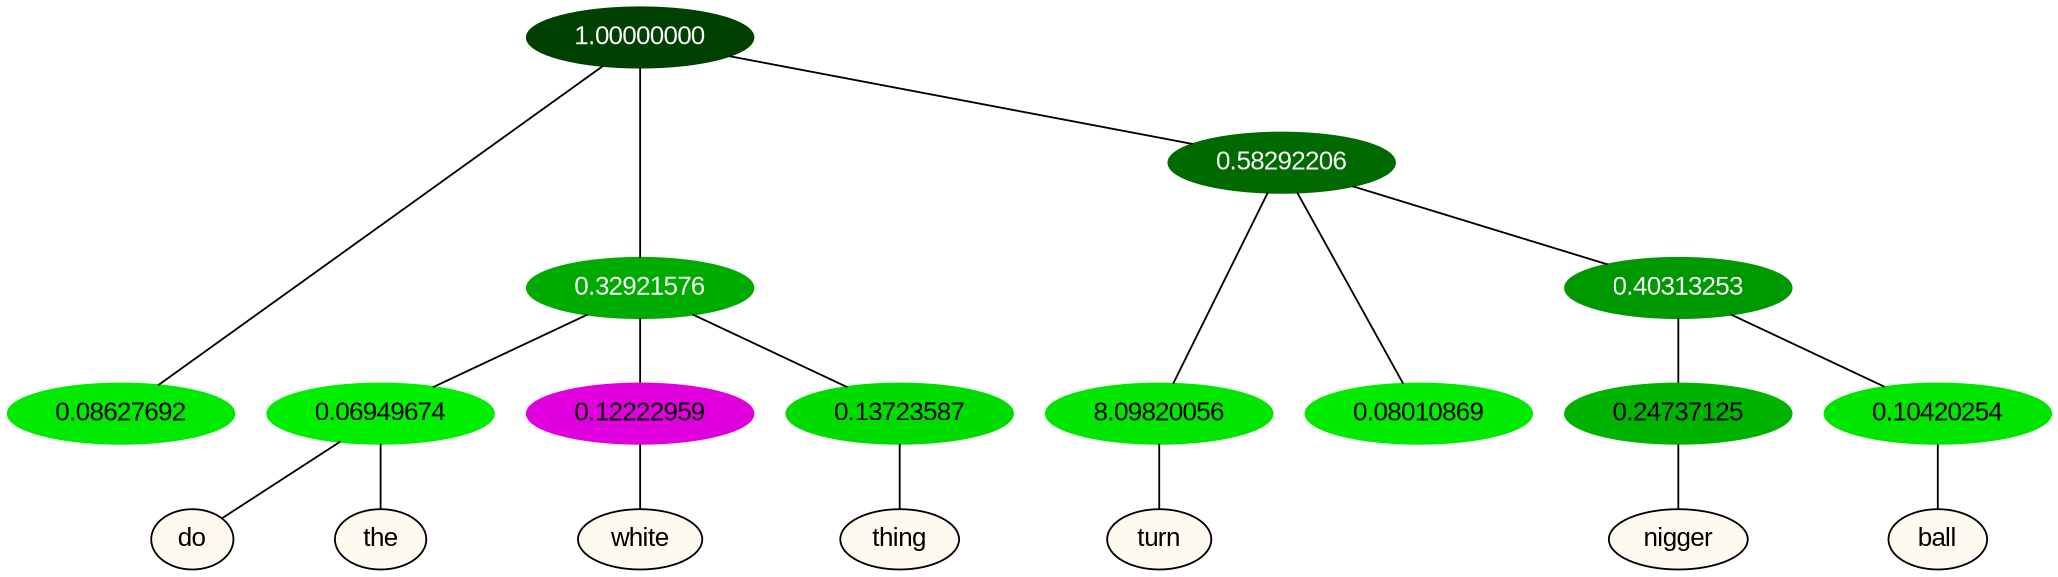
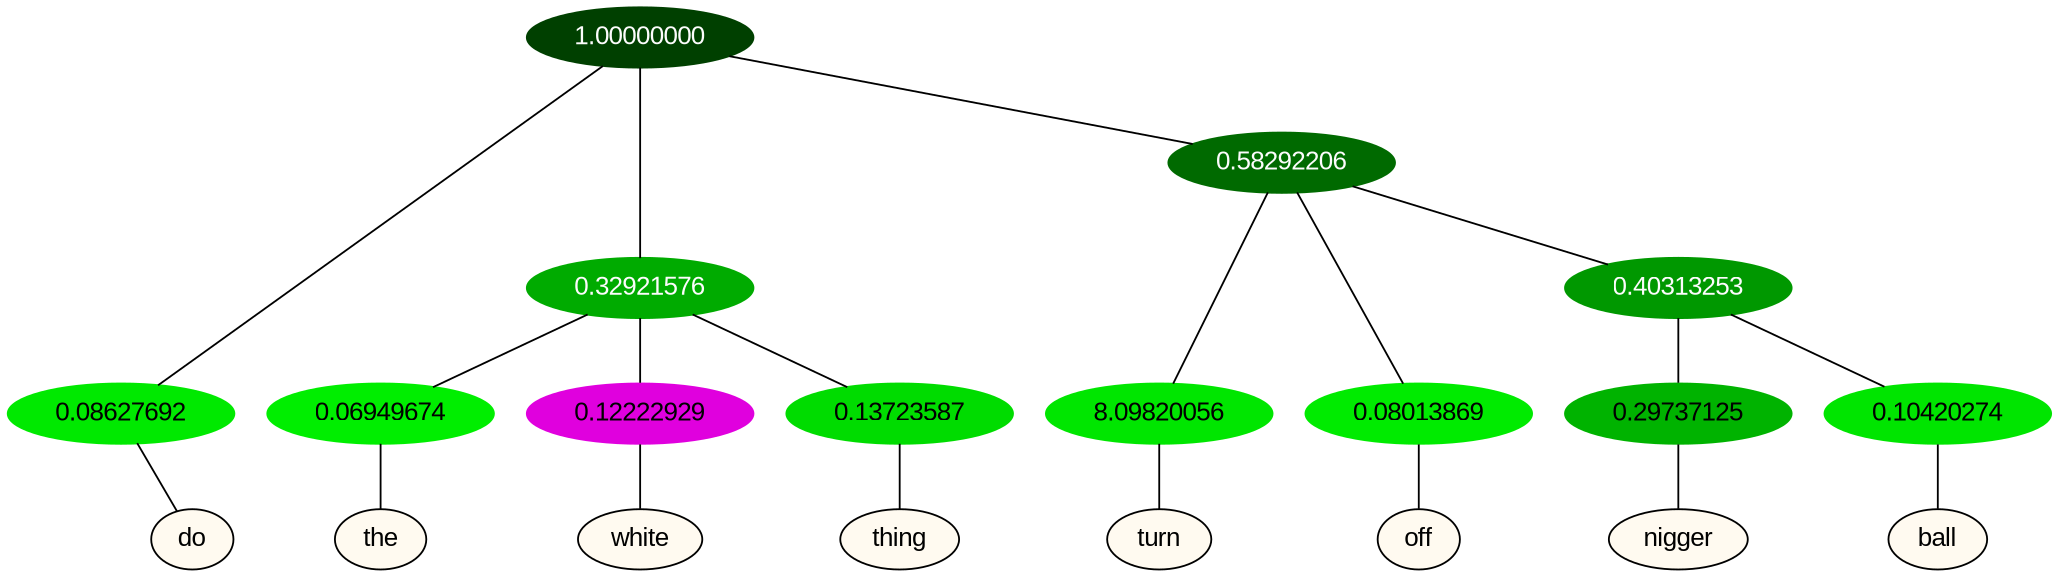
  graph {
    fontname="Liberation Sans"
    node [color=black fontname="Liberation Sans" format=png nodesep=0.001 ordering=out overlap_scaling=0.01 ranksep=0.001 style=filled]
    edge [fontname="Liberation Sans"]
    n1 [fillcolor=floralwhite height=0.15 label=do style="filled,solid" width=0.15]
    n2 [fillcolor=floralwhite height=0.15 label=the style="filled,solid" width=0.15]
    n3 [fillcolor=floralwhite height=0.15 label=white style="filled,solid" width=0.15]
    n4 [fillcolor=floralwhite height=0.15 label=thing style="filled,solid" width=0.15]
    n5 [fillcolor=floralwhite height=0.15 label=turn style="filled,solid" width=0.15]
    n6 [fillcolor=floralwhite height=0.15 label=nigger style="filled,solid" width=0.15]
    n7 [fillcolor=floralwhite height=0.15 label=ball style="filled,solid" width=0.15]
+   n8 [fillcolor=floralwhite height=0.15 label=off style="filled,solid" width=0.15]
    n9 [color="0.334 1.000 0.914" fontcolor=black height=0.15 label=0.08627692 width=0.15]
    n10 [color="0.334 1.000 0.931" fontcolor=black height=0.15 label=0.06949674 width=0.15]
-   n11 [color="0.835 1.000 0.878" fontcolor=black height=0.15 label=0.12222959 width=0.15]
+   n11 [color="0.835 1.000 0.878" fontcolor=black height=0.15 label=0.12222929 width=0.15]
    n12 [color="0.334 1.000 0.863" fontcolor=black height=0.15 label=0.13723587 width=0.15]
    n13 [color="0.334 1.000 0.902" fontcolor=black height=0.15 label=8.09820056 width=0.15]
-   n14 [color="0.334 1.000 0.703" fontcolor=black height=0.15 label=0.24737125 width=0.15]
-   n15 [color="0.334 1.000 0.896" fontcolor=black height=0.15 label=0.10420254 width=0.15]
-   n16 [color="0.334 1.000 0.920" fontcolor=black height=0.15 label=0.08010869 width=0.15]
+   n14 [color="0.334 1.000 0.703" fontcolor=black height=0.15 label=0.29737125 width=0.15]
+   n15 [color="0.334 1.000 0.896" fontcolor=black height=0.15 label=0.10420274 width=0.15]
+   n16 [color="0.334 1.000 0.920" fontcolor=black height=0.15 label=0.08013869 width=0.15]
    n17 [color="0.334 1.000 0.250" fontcolor=grey99 height=0.15 label=1.00000000 width=0.15]
    n18 [color="0.334 1.000 0.671" fontcolor=grey99 height=0.15 label=0.32921576 width=0.15]
    n19 [color="0.334 1.000 0.417" fontcolor=grey99 height=0.15 label=0.58292206 width=0.15]
    n20 [color="0.334 1.000 0.597" fontcolor=grey99 height=0.15 label=0.40313253 width=0.15]
    subgraph sub_1 {
      rank=same
      n1
      n2
      n3
      n4
      n5
      n6
      n7
+     n8
    }
    subgraph sub_2 {
      rank=same
      n9
      n10
      n11
      n12
      n13
      n14
      n15
      n16
    }
-   n10 -- n1
+   n9 -- n1
    n10 -- n2
    n11 -- n3
    n12 -- n4
    n13 -- n5
    n14 -- n6
    n15 -- n7
+   n16 -- n8
    n17 -- n9
    n17 -- n18
    n17 -- n19
    n18 -- n10
    n18 -- n11
    n18 -- n12
    n19 -- n13
    n19 -- n16
    n19 -- n20
    n20 -- n14
    n20 -- n15
  }
